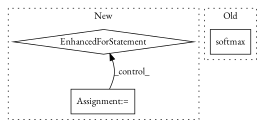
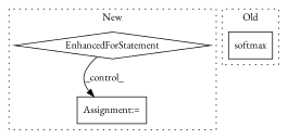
  digraph {
    fontname="EB Garamond"
    node [shape=box fontname="EB Garamond"]
    n1 [a=70 l="57,2" label=EnhancedForStatement s="7081,7170" shape=diamond]
    n2 [a=7 l=2 label="Assignment:=" s=7187]
    n3 [a=32 l="8,1" label=softmax s="6545,6558"]
    subgraph cluster_1 {
      label=New
      style=dotted
      n1
      n2
    }
    subgraph cluster_2 {
      label=Old
      style=dotted
      n3
    }
-   n2 -> n1 [label=_control_ fontname="EB Garamond"]
+   n1 -> n2 [label=_control_ fontname="EB Garamond"]
  }
